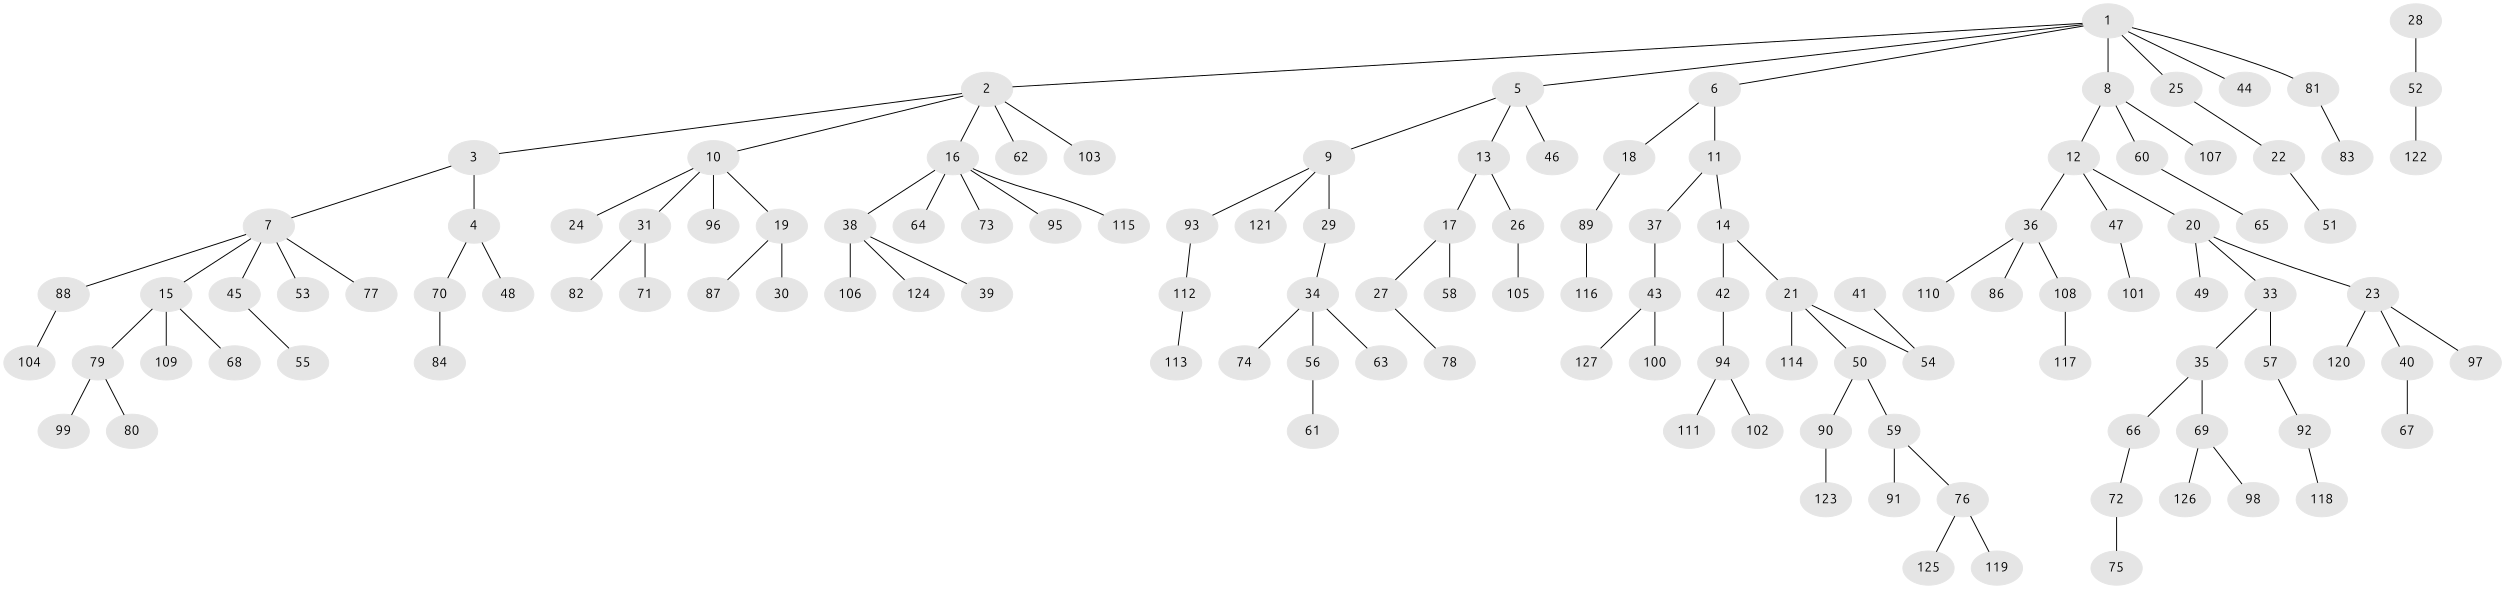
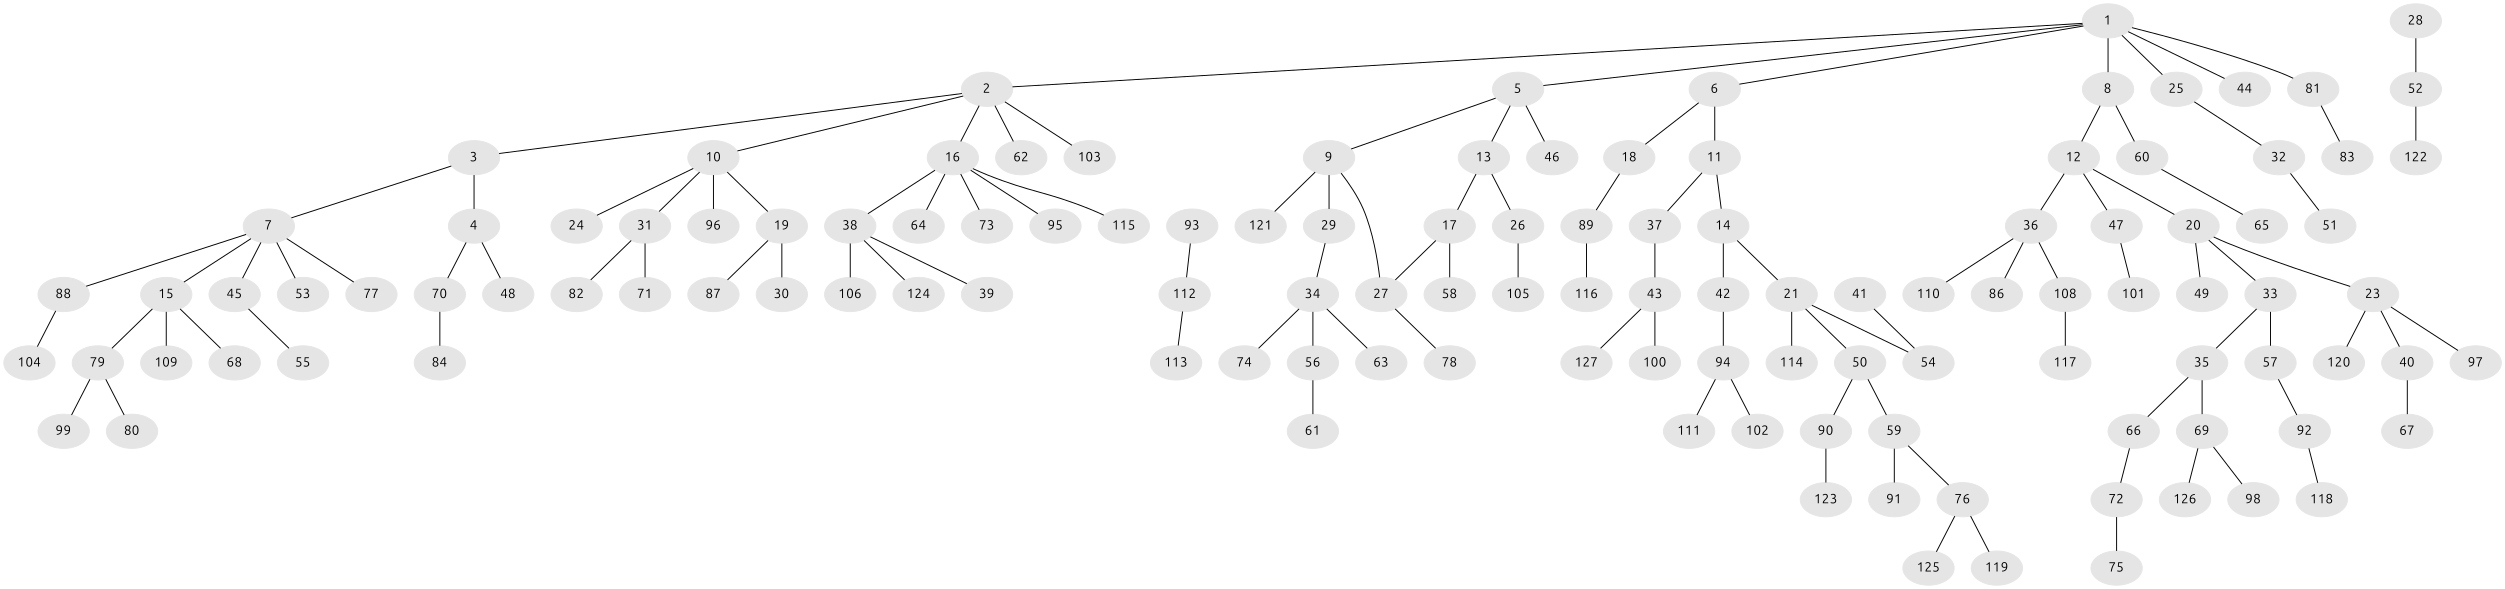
  graph {
    fontname=Ubuntu
    node [color=gray90 fontname=Ubuntu style=filled]
    edge [fontname=Ubuntu]
    1
    2
    5
    6
    8
    25
    44
    81
    3
    10
    16
    62
    103
    9
    13
    46
    11
    18
    12
    60
-   107
-   32 [label=22]
+   32
    83
    4
    7
    19
    24
    31
    96
    38
    64
    73
    95
    115
    48
    70
    15
    45
    53
    77
    88
    84
    29
    93
    121
    17
    26
    14
    37
    89
    68
    79
    109
    55
    104
    20
    36
    47
    65
    34
    112
    30
    87
    71
    82
    21
    42
    43
    23
    33
    49
    86
    108
    110
    101
    27
    58
    105
    50
    114
    54
    94
    80
    99
    39
    106
    124
    78
    116
    40
    97
    120
    35
    57
    41
    59
    90
    28
    52
    67
    51
    122
    56
    63
    74
    66
    69
    92
    61
    72
    98
    126
    117
    100
    127
    102
    111
    76
    91
    123
    118
    119
    125
    75
    113
    1 -- 2
    1 -- 5
    1 -- 6
    1 -- 8
    1 -- 25
    1 -- 44
    1 -- 81
    2 -- 3
    2 -- 10
    2 -- 16
    2 -- 62
    2 -- 103
    5 -- 9
    5 -- 13
    5 -- 46
    6 -- 11
    6 -- 18
    8 -- 12
    8 -- 60
-   8 -- 107
    25 -- 32
    81 -- 83
    3 -- 4
    3 -- 7
    10 -- 19
    10 -- 24
    10 -- 31
    10 -- 96
    16 -- 38
    16 -- 64
    16 -- 73
    16 -- 95
    16 -- 115
    9 -- 29
-   9 -- 93
+   9 -- 27
    9 -- 121
    13 -- 17
    13 -- 26
    11 -- 14
    11 -- 37
    18 -- 89
    12 -- 20
    12 -- 36
    12 -- 47
    60 -- 65
    32 -- 51
    4 -- 48
    4 -- 70
    7 -- 15
    7 -- 45
    7 -- 53
    7 -- 77
    7 -- 88
    19 -- 30
    19 -- 87
    31 -- 71
    31 -- 82
    38 -- 39
    38 -- 106
    38 -- 124
    70 -- 84
    15 -- 68
    15 -- 79
    15 -- 109
    45 -- 55
    88 -- 104
    29 -- 34
    93 -- 112
    17 -- 27
    17 -- 58
    26 -- 105
    14 -- 21
    14 -- 42
    37 -- 43
    89 -- 116
    79 -- 80
    79 -- 99
    20 -- 23
    20 -- 33
    20 -- 49
    36 -- 86
    36 -- 108
    36 -- 110
    47 -- 101
    34 -- 56
    34 -- 63
    34 -- 74
    112 -- 113
    21 -- 50
    21 -- 114
    21 -- 54
    42 -- 94
    43 -- 100
    43 -- 127
    23 -- 40
    23 -- 97
    23 -- 120
    33 -- 35
    33 -- 57
    108 -- 117
    27 -- 78
    50 -- 59
    50 -- 90
    94 -- 102
    94 -- 111
    40 -- 67
    35 -- 66
    35 -- 69
    57 -- 92
    41 -- 54
    59 -- 76
    59 -- 91
    90 -- 123
    28 -- 52
    52 -- 122
    56 -- 61
    66 -- 72
    69 -- 98
    69 -- 126
    92 -- 118
    72 -- 75
    76 -- 119
    76 -- 125
  }
